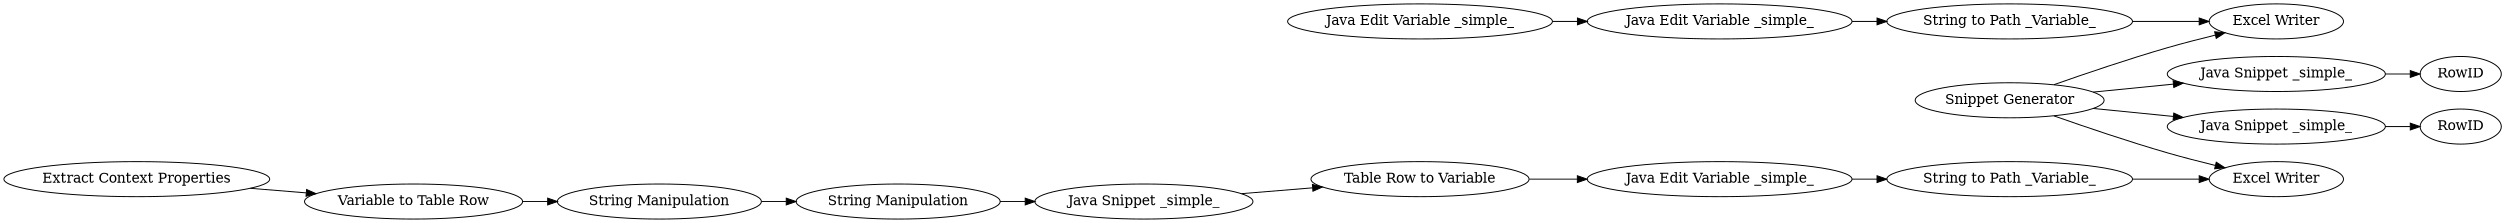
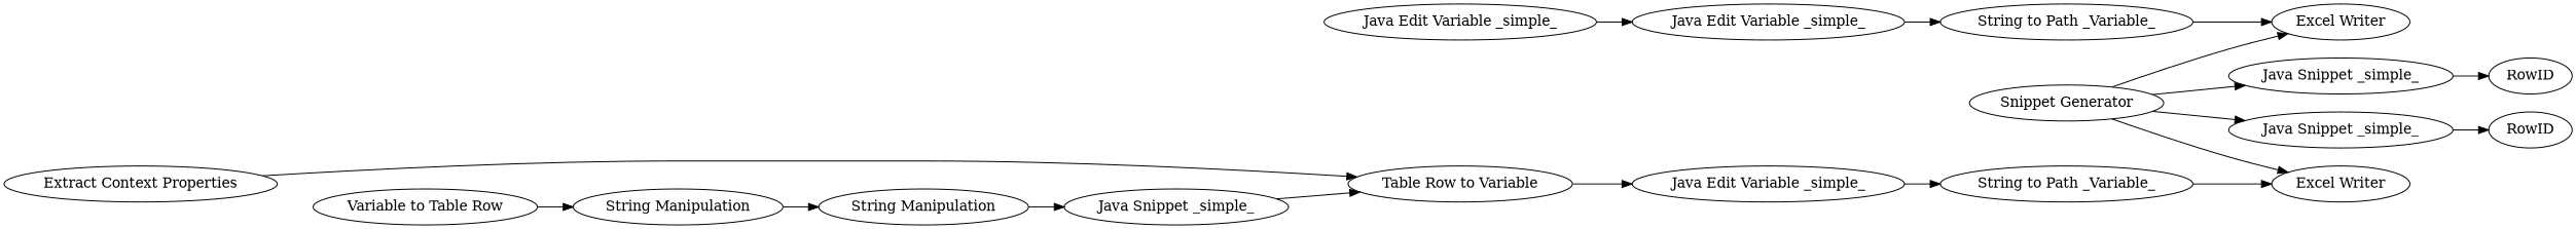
  digraph {
    rankdir=LR
    n1 [label="Snippet Generator"]
    n2 [label="Excel Writer"]
    n3 [label="Excel Writer"]
    n4 [label="Java Snippet _simple_"]
    n5 [label="Java Snippet _simple_"]
    n6 [label=RowID]
    n7 [label=RowID]
    n8 [label="Table Row to Variable"]
    n9 [label="Java Edit Variable _simple_"]
    n10 [label="String to Path _Variable_"]
    n11 [label="String Manipulation"]
    n12 [label="Java Snippet _simple_"]
    n13 [label="Extract Context Properties"]
    n14 [label="Variable to Table Row"]
    n15 [label="String Manipulation"]
    n16 [label="Java Edit Variable _simple_"]
    n17 [label="String to Path _Variable_"]
    n18 [label="Java Edit Variable _simple_"]
    n1 -> n2
    n1 -> n3
    n1 -> n4
    n1 -> n5
    n4 -> n6
    n5 -> n7
    n8 -> n9
    n9 -> n10
    n10 -> n3
    n11 -> n12
    n12 -> n8
-   n13 -> n14
+   n13 -> n8
    n14 -> n15
    n15 -> n11
    n16 -> n17
    n17 -> n2
    n18 -> n16
  }
